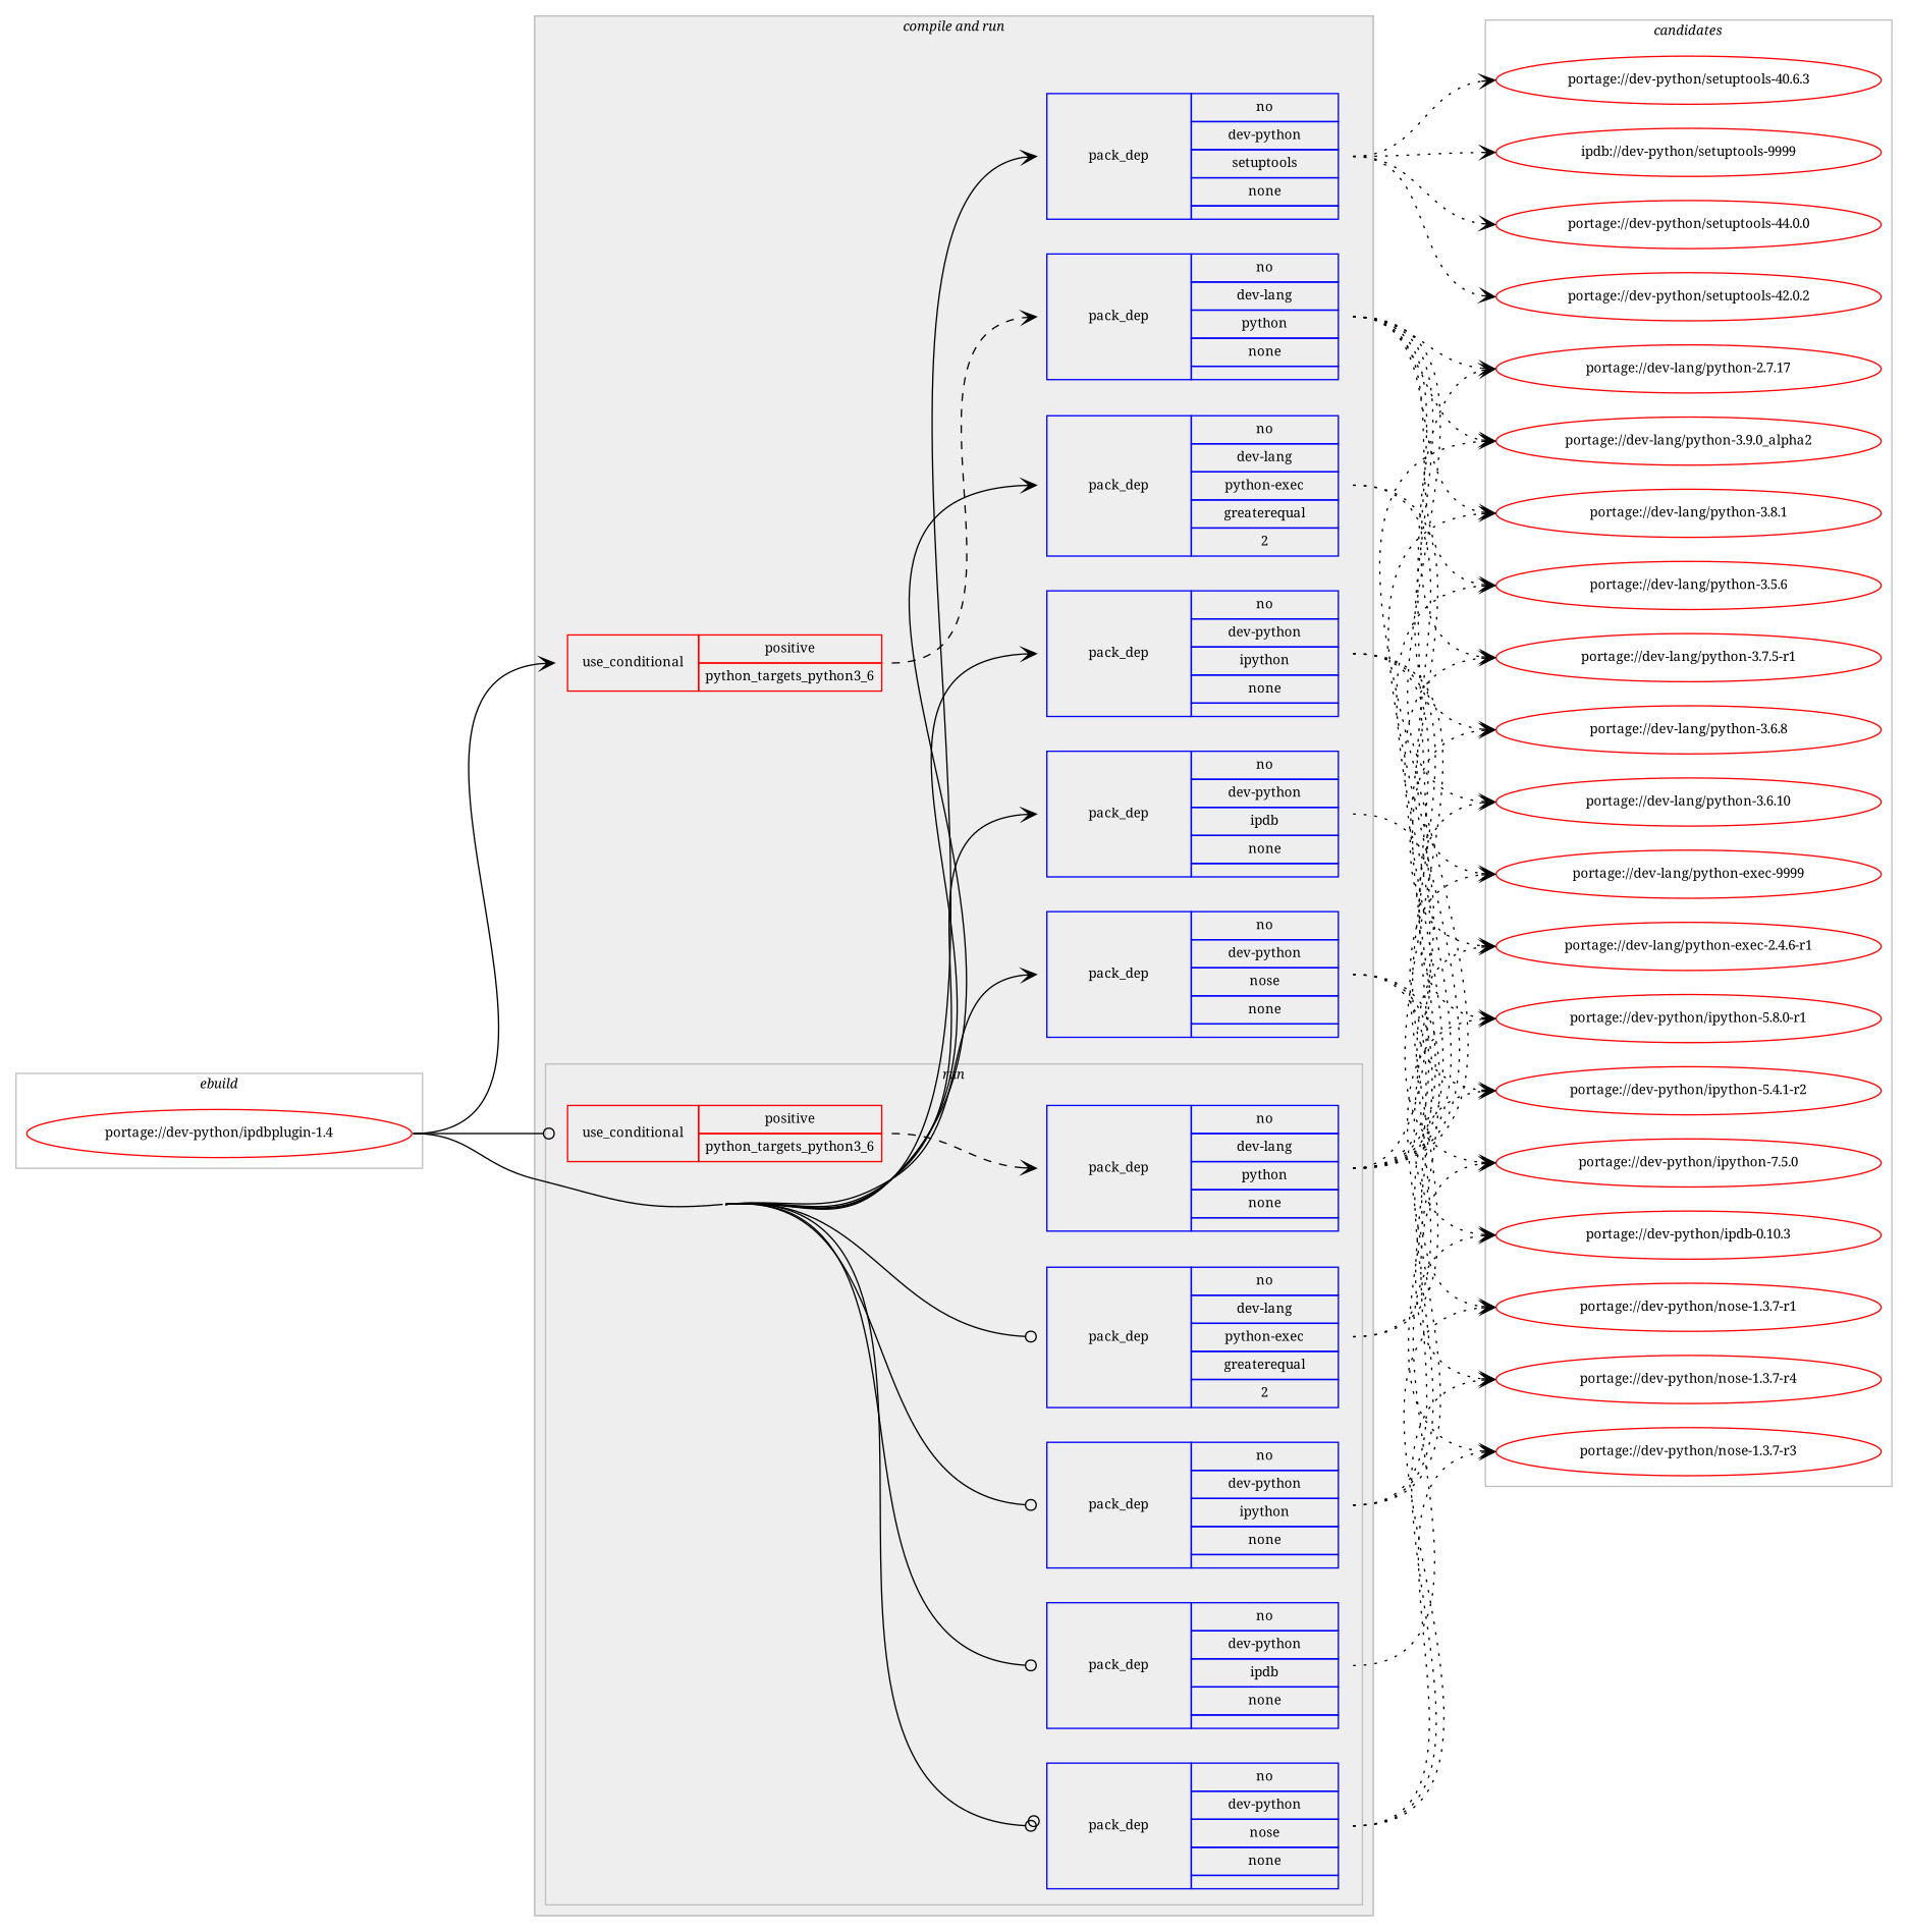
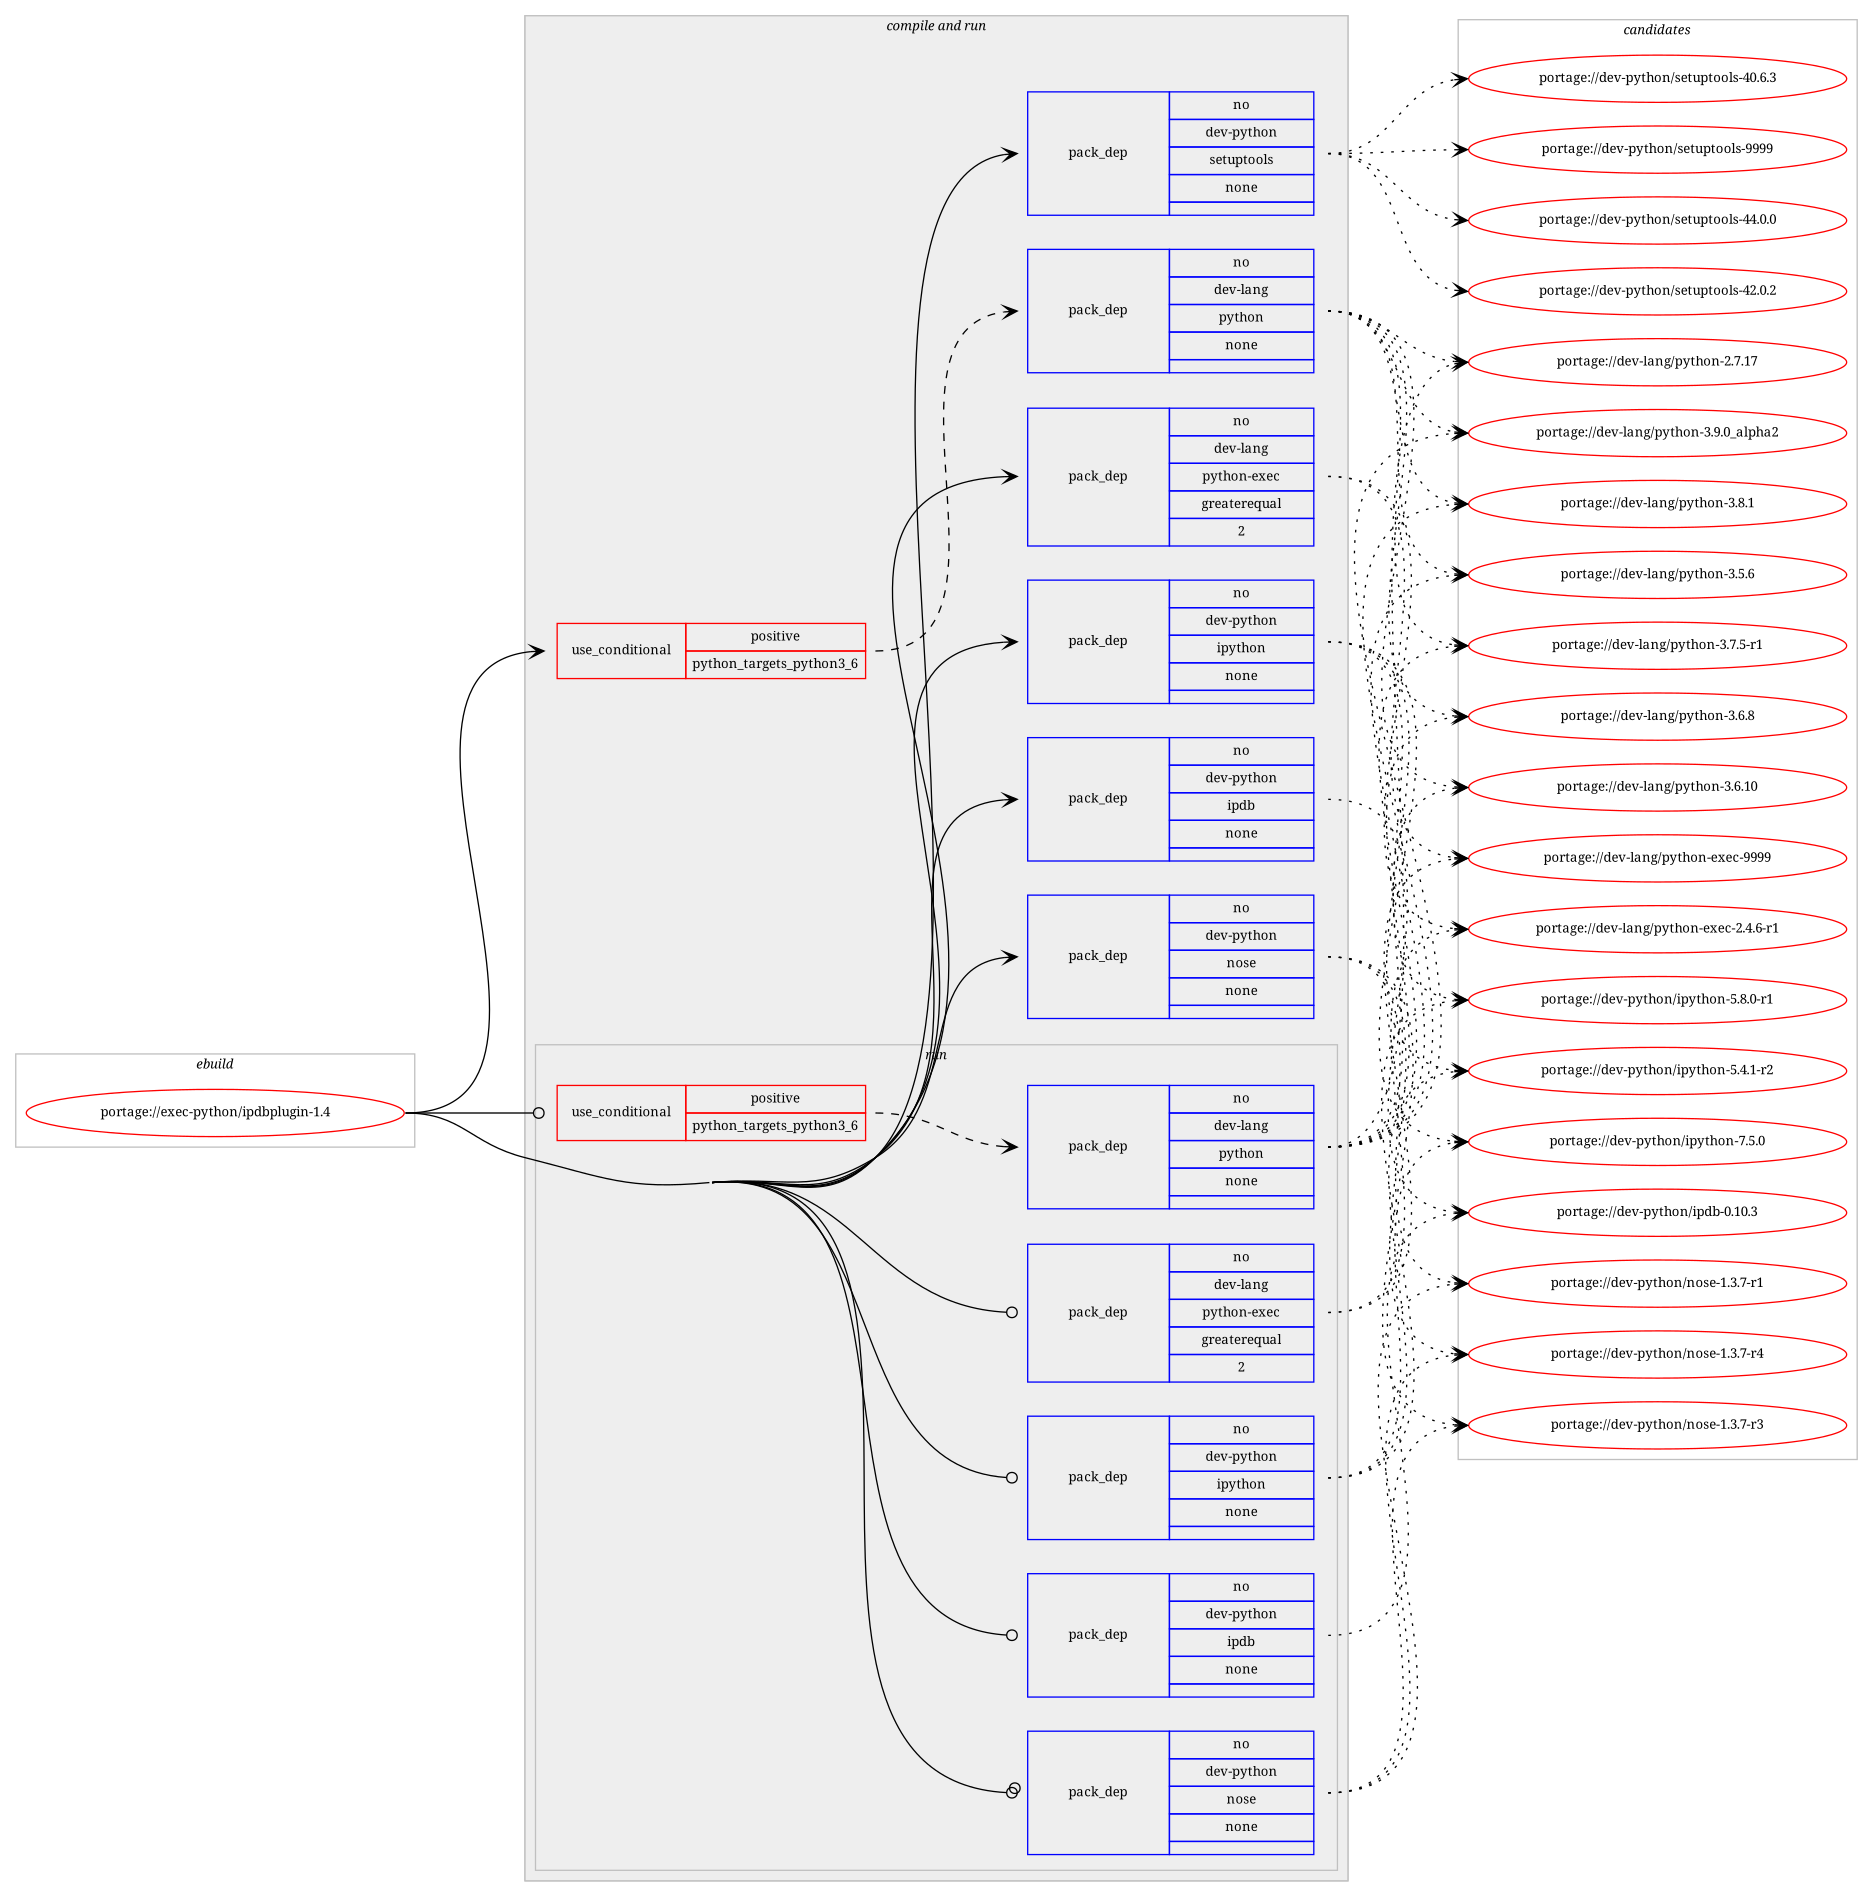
  digraph {
    compound=true
    concentrate=true
    fontname="Noto Serif"
    fontsize=10
    newrank=true
    rankdir=LR
    ranksep=1.5
    node [color=red fontname="Noto Serif" fontsize=10]
    edge [arrowhead=vee fontname="Noto Serif" headport=w style=dotted tailport=e weight=100]
-   n1 [label="portage://dev-python/ipdbplugin-1.4" width=4]
+   n1 [label="portage://exec-python/ipdbplugin-1.4" width=4]
    n2 [color=blue label=<<TABLE BORDER="0" CELLBORDER="1" CELLSPACING="0" CELLPADDING="4" WIDTH="220"><TR><TD ROWSPAN="6" CELLPADDING="30">pack_dep</TD></TR><TR><TD WIDTH="110">no</TD></TR><TR><TD>dev-lang</TD></TR><TR><TD>python</TD></TR><TR><TD>none</TD></TR><TR><TD></TD></TR></TABLE>> shape=none]
    n3 [label=<<TABLE BORDER="0" CELLBORDER="1" CELLSPACING="0" CELLPADDING="4"><TR><TD ROWSPAN="3" CELLPADDING="10">use_conditional</TD></TR><TR><TD>positive</TD></TR><TR><TD>python_targets_python3_6</TD></TR></TABLE>> shape=none]
    n4 [color=blue label=<<TABLE BORDER="0" CELLBORDER="1" CELLSPACING="0" CELLPADDING="4" WIDTH="220"><TR><TD ROWSPAN="6" CELLPADDING="30">pack_dep</TD></TR><TR><TD WIDTH="110">no</TD></TR><TR><TD>dev-lang</TD></TR><TR><TD>python-exec</TD></TR><TR><TD>greaterequal</TD></TR><TR><TD>2</TD></TR></TABLE>> shape=none]
    n5 [color=blue label=<<TABLE BORDER="0" CELLBORDER="1" CELLSPACING="0" CELLPADDING="4" WIDTH="220"><TR><TD ROWSPAN="6" CELLPADDING="30">pack_dep</TD></TR><TR><TD WIDTH="110">no</TD></TR><TR><TD>dev-python</TD></TR><TR><TD>ipdb</TD></TR><TR><TD>none</TD></TR><TR><TD></TD></TR></TABLE>> shape=none]
    n6 [color=blue label=<<TABLE BORDER="0" CELLBORDER="1" CELLSPACING="0" CELLPADDING="4" WIDTH="220"><TR><TD ROWSPAN="6" CELLPADDING="30">pack_dep</TD></TR><TR><TD WIDTH="110">no</TD></TR><TR><TD>dev-python</TD></TR><TR><TD>ipython</TD></TR><TR><TD>none</TD></TR><TR><TD></TD></TR></TABLE>> shape=none]
    n7 [color=blue label=<<TABLE BORDER="0" CELLBORDER="1" CELLSPACING="0" CELLPADDING="4" WIDTH="220"><TR><TD ROWSPAN="6" CELLPADDING="30">pack_dep</TD></TR><TR><TD WIDTH="110">no</TD></TR><TR><TD>dev-python</TD></TR><TR><TD>nose</TD></TR><TR><TD>none</TD></TR><TR><TD></TD></TR></TABLE>> shape=none]
    n8 [color=blue label=<<TABLE BORDER="0" CELLBORDER="1" CELLSPACING="0" CELLPADDING="4" WIDTH="220"><TR><TD ROWSPAN="6" CELLPADDING="30">pack_dep</TD></TR><TR><TD WIDTH="110">no</TD></TR><TR><TD>dev-python</TD></TR><TR><TD>setuptools</TD></TR><TR><TD>none</TD></TR><TR><TD></TD></TR></TABLE>> shape=none]
    n9 [color=blue label=<<TABLE BORDER="0" CELLBORDER="1" CELLSPACING="0" CELLPADDING="4" WIDTH="220"><TR><TD ROWSPAN="6" CELLPADDING="30">pack_dep</TD></TR><TR><TD WIDTH="110">no</TD></TR><TR><TD>dev-lang</TD></TR><TR><TD>python</TD></TR><TR><TD>none</TD></TR><TR><TD></TD></TR></TABLE>> shape=none]
    n10 [label=<<TABLE BORDER="0" CELLBORDER="1" CELLSPACING="0" CELLPADDING="4"><TR><TD ROWSPAN="3" CELLPADDING="10">use_conditional</TD></TR><TR><TD>positive</TD></TR><TR><TD>python_targets_python3_6</TD></TR></TABLE>> shape=none]
    n11 [color=blue label=<<TABLE BORDER="0" CELLBORDER="1" CELLSPACING="0" CELLPADDING="4" WIDTH="220"><TR><TD ROWSPAN="6" CELLPADDING="30">pack_dep</TD></TR><TR><TD WIDTH="110">no</TD></TR><TR><TD>dev-lang</TD></TR><TR><TD>python-exec</TD></TR><TR><TD>greaterequal</TD></TR><TR><TD>2</TD></TR></TABLE>> shape=none]
    n12 [color=blue label=<<TABLE BORDER="0" CELLBORDER="1" CELLSPACING="0" CELLPADDING="4" WIDTH="220"><TR><TD ROWSPAN="6" CELLPADDING="30">pack_dep</TD></TR><TR><TD WIDTH="110">no</TD></TR><TR><TD>dev-python</TD></TR><TR><TD>ipdb</TD></TR><TR><TD>none</TD></TR><TR><TD></TD></TR></TABLE>> shape=none]
    n13 [color=blue label=<<TABLE BORDER="0" CELLBORDER="1" CELLSPACING="0" CELLPADDING="4" WIDTH="220"><TR><TD ROWSPAN="6" CELLPADDING="30">pack_dep</TD></TR><TR><TD WIDTH="110">no</TD></TR><TR><TD>dev-python</TD></TR><TR><TD>ipython</TD></TR><TR><TD>none</TD></TR><TR><TD></TD></TR></TABLE>> shape=none]
    n14 [color=blue label=<<TABLE BORDER="0" CELLBORDER="1" CELLSPACING="0" CELLPADDING="4" WIDTH="220"><TR><TD ROWSPAN="6" CELLPADDING="30">pack_dep</TD></TR><TR><TD WIDTH="110">no</TD></TR><TR><TD>dev-python</TD></TR><TR><TD>nose</TD></TR><TR><TD>none</TD></TR><TR><TD></TD></TR></TABLE>> shape=none]
    n15 [label="portage://dev-lang/python-3.9.0_alpha2" width=4]
    n16 [label="portage://dev-lang/python-3.8.1" width=4]
    n17 [label="portage://dev-lang/python-3.5.6" width=4]
    n18 [label="portage://dev-lang/python-3.7.5-r1" width=4]
    n19 [label="portage://dev-lang/python-3.6.8" width=4]
    n20 [label="portage://dev-lang/python-3.6.10" width=4]
    n21 [label="portage://dev-lang/python-2.7.17" width=4]
    n22 [label="portage://dev-lang/python-exec-9999" width=4]
    n23 [label="portage://dev-lang/python-exec-2.4.6-r1" width=4]
    n24 [label="portage://dev-python/ipdb-0.10.3" width=4]
    n25 [label="portage://dev-python/ipython-7.5.0" width=4]
    n26 [label="portage://dev-python/ipython-5.8.0-r1" width=4]
    n27 [label="portage://dev-python/ipython-5.4.1-r2" width=4]
    n28 [label="portage://dev-python/nose-1.3.7-r4" width=4]
    n29 [label="portage://dev-python/nose-1.3.7-r3" width=4]
    n30 [label="portage://dev-python/nose-1.3.7-r1" width=4]
-   n31 [label="ipdb://dev-python/setuptools-9999" width=4]
+   n31 [label="portage://dev-python/setuptools-9999" width=4]
    n32 [label="portage://dev-python/setuptools-44.0.0" width=4]
    n33 [label="portage://dev-python/setuptools-42.0.2" width=4]
    n34 [label="portage://dev-python/setuptools-40.6.3" width=4]
    subgraph cluster_1 {
      color=gray
      label=<<i>ebuild</i>>
      n1
    }
    subgraph cluster_2 {
      color=gray
      label=<<i>dependencies</i>>
      subgraph cluster_3 {
        color=gray
        fillcolor="#eeeeee"
        label=<<i>compile</i>>
        style=filled
        subgraph sub_4 {
          color=gray
          fillcolor="#eeeeee"
          label=<<i>compile</i>>
          style=filled
          n3
          subgraph sub_5 {
            color=gray
            fillcolor="#eeeeee"
            label=<<i>compile</i>>
            style=filled
            n2
          }
        }
        subgraph sub_6 {
          color=gray
          fillcolor="#eeeeee"
          label=<<i>compile</i>>
          style=filled
          n4
        }
        subgraph sub_7 {
          color=gray
          fillcolor="#eeeeee"
          label=<<i>compile</i>>
          style=filled
          n5
        }
        subgraph sub_8 {
          color=gray
          fillcolor="#eeeeee"
          label=<<i>compile</i>>
          style=filled
          n6
        }
        subgraph sub_9 {
          color=gray
          fillcolor="#eeeeee"
          label=<<i>compile</i>>
          style=filled
          n7
        }
        subgraph sub_10 {
          color=gray
          fillcolor="#eeeeee"
          label=<<i>compile</i>>
          style=filled
          n8
        }
      }
      subgraph cluster_11 {
        color=gray
        fillcolor="#eeeeee"
        label=<<i>compile and run</i>>
        style=filled
      }
      subgraph cluster_12 {
        color=gray
        fillcolor="#eeeeee"
        label=<<i>run</i>>
        style=filled
        subgraph sub_13 {
          color=gray
          fillcolor="#eeeeee"
          label=<<i>run</i>>
          style=filled
          n10
          subgraph sub_14 {
            color=gray
            fillcolor="#eeeeee"
            label=<<i>run</i>>
            style=filled
            n9
          }
        }
        subgraph sub_15 {
          color=gray
          fillcolor="#eeeeee"
          label=<<i>run</i>>
          style=filled
          n11
        }
        subgraph sub_16 {
          color=gray
          fillcolor="#eeeeee"
          label=<<i>run</i>>
          style=filled
          n12
        }
        subgraph sub_17 {
          color=gray
          fillcolor="#eeeeee"
          label=<<i>run</i>>
          style=filled
          n13
        }
        subgraph sub_18 {
          color=gray
          fillcolor="#eeeeee"
          label=<<i>run</i>>
          style=filled
          n14
        }
      }
    }
    subgraph cluster_19 {
      color=gray
      label=<<i>candidates</i>>
      rank=same
      subgraph sub_20 {
        color=black
        label=<<i>candidates</i>>
        nodesep=1
        rank=same
        n15
        n16
        n17
        n18
        n19
        n20
        n21
      }
      subgraph sub_21 {
        color=black
        label=<<i>candidates</i>>
        nodesep=1
        rank=same
        n22
        n23
      }
      subgraph sub_22 {
        color=black
        label=<<i>candidates</i>>
        nodesep=1
        rank=same
        n24
      }
      subgraph sub_23 {
        color=black
        label=<<i>candidates</i>>
        nodesep=1
        rank=same
        n25
        n26
        n27
      }
      subgraph sub_24 {
        color=black
        label=<<i>candidates</i>>
        nodesep=1
        rank=same
        n28
        n29
        n30
      }
      subgraph sub_25 {
        color=black
        label=<<i>candidates</i>>
        nodesep=1
        rank=same
        n31
        n32
        n33
        n34
      }
      subgraph sub_26 {
        color=black
        label=<<i>candidates</i>>
        nodesep=1
        rank=same
        n15
        n16
        n17
        n18
        n19
        n20
        n21
      }
      subgraph sub_27 {
        color=black
        label=<<i>candidates</i>>
        nodesep=1
        rank=same
        n22
        n23
      }
      subgraph sub_28 {
        color=black
        label=<<i>candidates</i>>
        nodesep=1
        rank=same
        n24
      }
      subgraph sub_29 {
        color=black
        label=<<i>candidates</i>>
        nodesep=1
        rank=same
        n25
        n26
        n27
      }
      subgraph sub_30 {
        color=black
        label=<<i>candidates</i>>
        nodesep=1
        rank=same
        n28
        n29
        n30
      }
    }
    n1 -> n3 [style=solid weight=20]
    n1 -> n4 [style=solid weight=20]
    n1 -> n5 [style=solid weight=20]
    n1 -> n6 [style=solid weight=20]
    n1 -> n7 [style=solid weight=20]
    n1 -> n8 [style=solid weight=20]
    n1 -> n10 [arrowhead=odot style=solid weight=20]
    n1 -> n11 [arrowhead=odot style=solid weight=20]
    n1 -> n12 [arrowhead=odot style=solid weight=20]
    n1 -> n13 [arrowhead=odot style=solid weight=20]
    n1 -> n14 [arrowhead=odot style=solid weight=20]
    n2 -> n15
    n2 -> n16
    n2 -> n17
    n2 -> n18
    n2 -> n19
    n2 -> n20
    n2 -> n21
    n3 -> n2 [style=dashed weight=20]
    n4 -> n22
    n4 -> n23
    n5 -> n24
    n6 -> n25
    n6 -> n26
    n6 -> n27
    n7 -> n28
    n7 -> n29
    n7 -> n30
    n8 -> n31
    n8 -> n32
    n8 -> n33
    n8 -> n34
    n9 -> n15
    n9 -> n16
    n9 -> n17
    n9 -> n18
    n9 -> n19
    n9 -> n20
    n9 -> n21
    n10 -> n9 [style=dashed weight=20]
    n11 -> n22
    n11 -> n23
    n12 -> n24
    n13 -> n25
    n13 -> n26
    n13 -> n27
    n14 -> n28
    n14 -> n29
    n14 -> n30
  }
